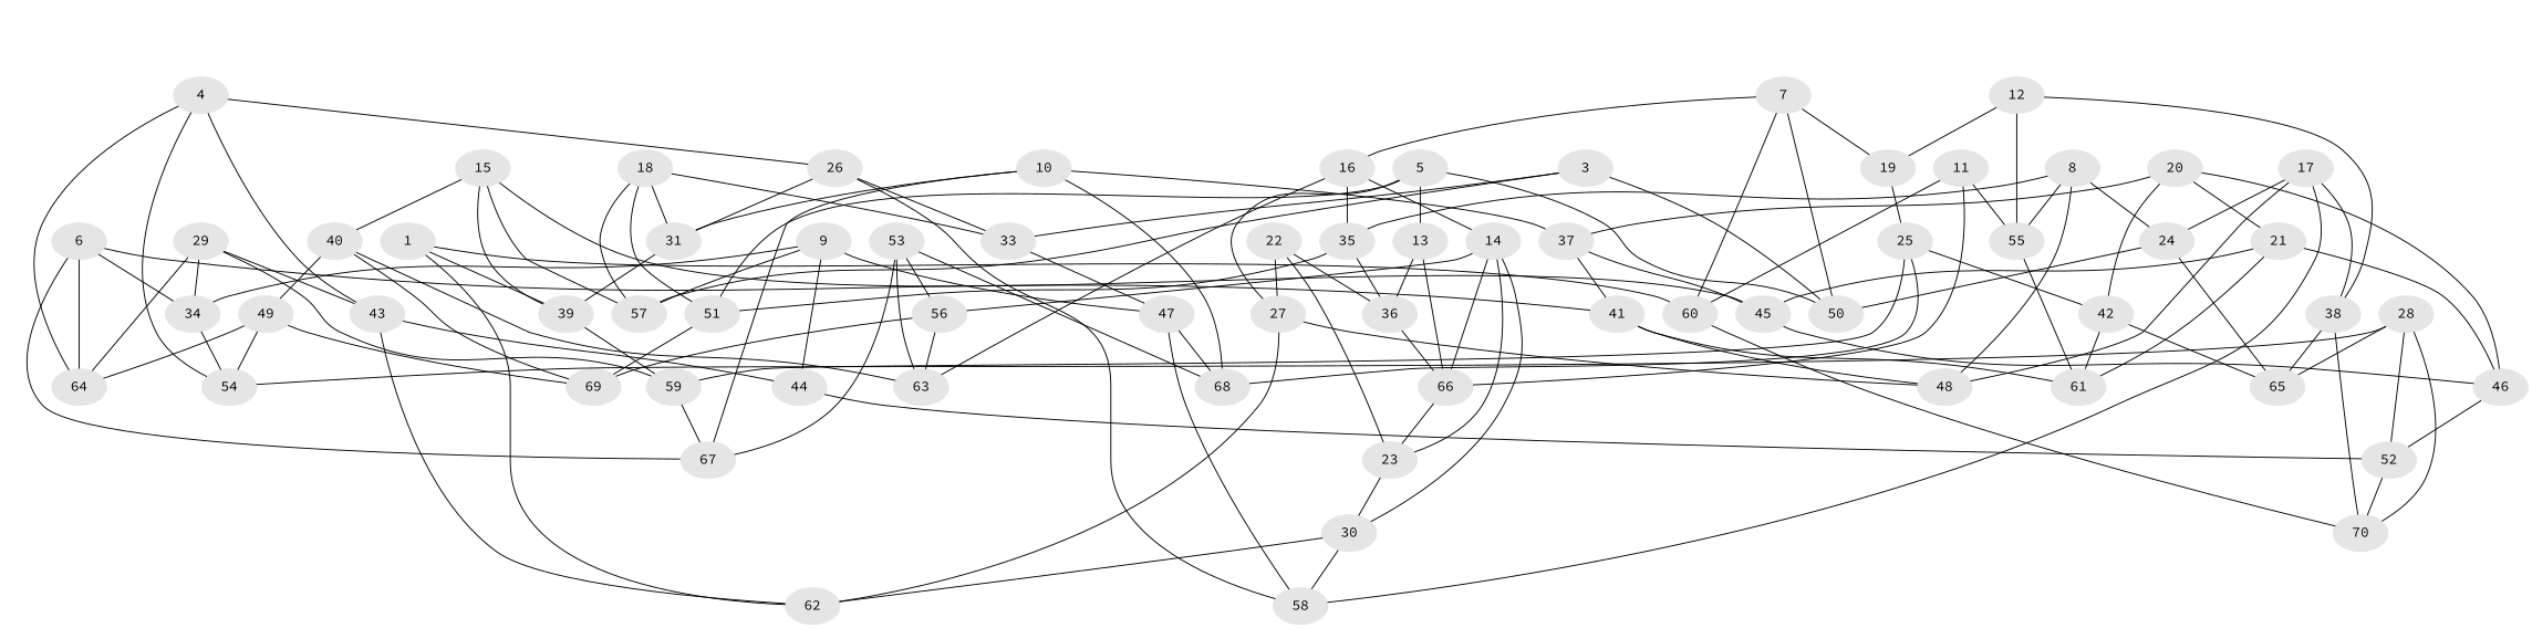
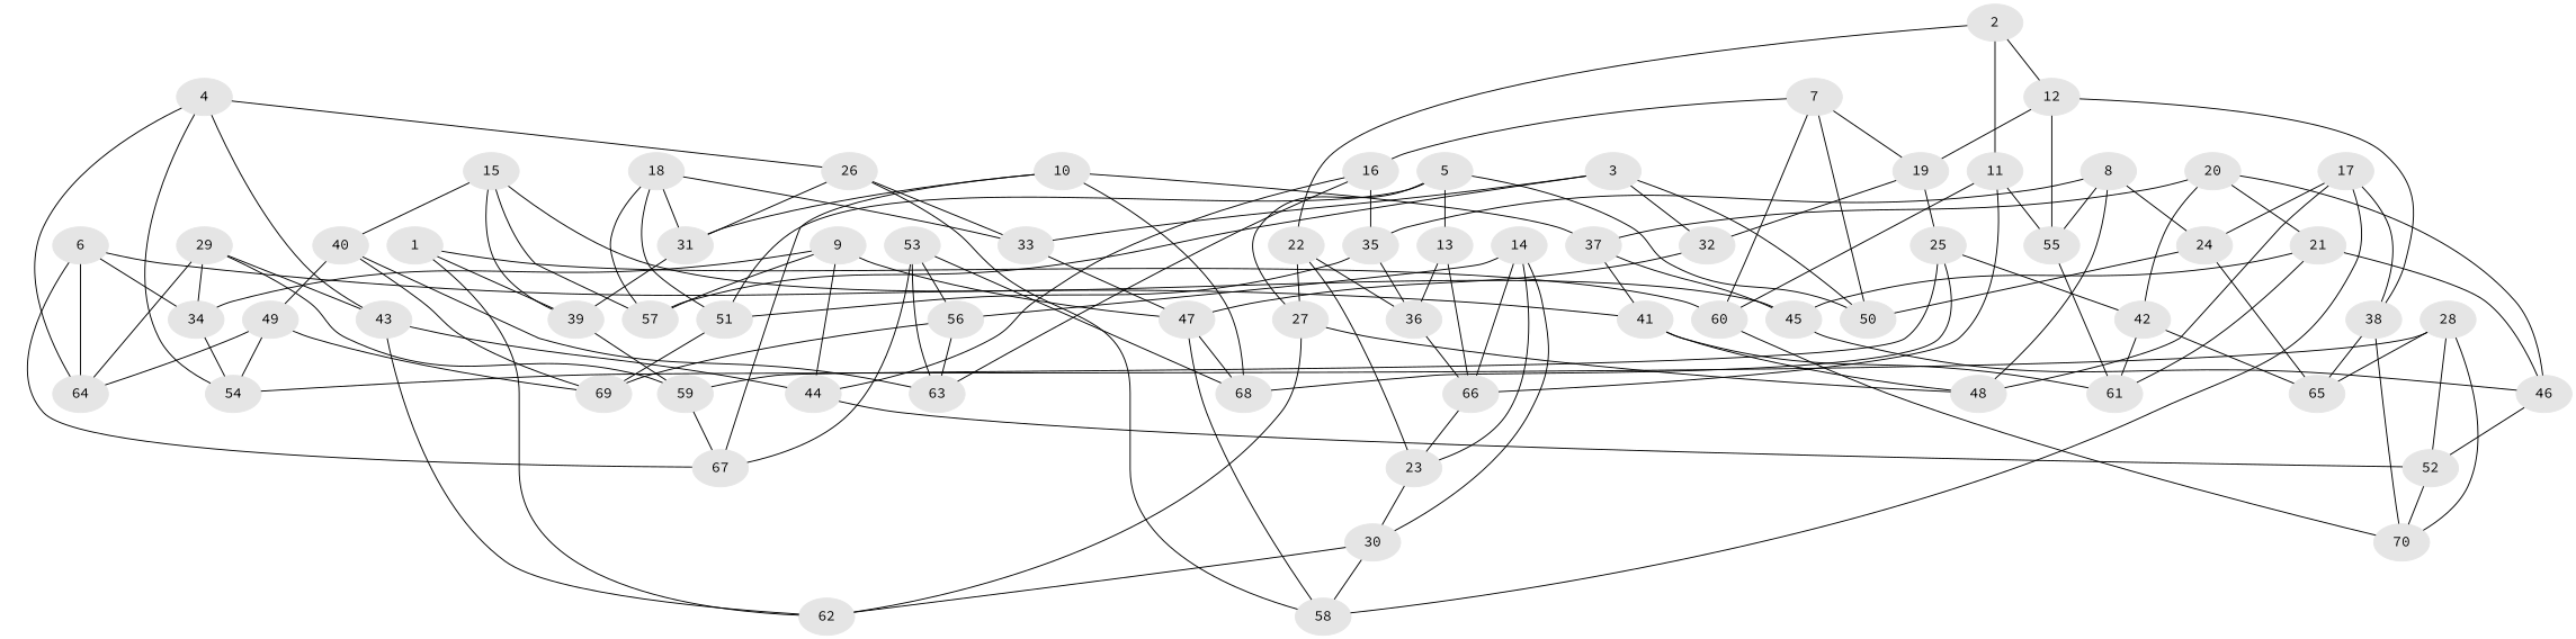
  graph {
    fontname="Source Code Pro"
    node [color=gray90 fontname="Source Code Pro" style=filled]
    edge [fontname="Source Code Pro"]
    1
    39
    60
    62
+   2
    11
    12
    22
    59
    70
    55
    66
    19
    38
    27
    23
    36
    3
+   32
    33
    50
    57
    47
    4
    26
    43
    54
    64
    31
    58
    44
    5
    13
    51
    48
    69
    6
    34
    41
    67
    61
    7
    16
    35
    63
    25
    8
    24
    65
    9
    52
    68
    10
    37
    45
    30
    14
    56
    15
    40
    49
    46
    17
    18
    42
    20
    21
    28
    29
    53
    1 -- 39
    1 -- 60
    1 -- 62
    39 -- 59
    60 -- 70
+   2 -- 11
+   2 -- 12
+   2 -- 22
    11 -- 60
    11 -- 55
    11 -- 66
    12 -- 55
    12 -- 19
    12 -- 38
    22 -- 27
    22 -- 23
    22 -- 36
    59 -- 67
    55 -- 61
    66 -- 23
+   19 -- 32
    19 -- 25
    38 -- 70
    38 -- 65
    27 -- 62
    27 -- 48
    23 -- 30
    36 -- 66
+   3 -- 32
    3 -- 33
    3 -- 50
    3 -- 57
+   32 -- 47
    33 -- 47
    47 -- 58
    47 -- 68
    4 -- 26
    4 -- 43
    4 -- 54
    4 -- 64
    26 -- 33
    26 -- 31
    26 -- 58
    43 -- 62
    43 -- 44
    31 -- 39
    44 -- 52
    5 -- 27
    5 -- 50
    5 -- 13
    5 -- 51
    13 -- 66
    13 -- 36
    51 -- 69
    6 -- 64
    6 -- 34
    6 -- 41
    6 -- 67
    34 -- 54
    41 -- 48
    41 -- 61
    7 -- 60
    7 -- 19
    7 -- 50
    7 -- 16
-   16 -- 14
+   16 -- 44
    16 -- 35
    16 -- 63
    35 -- 36
    35 -- 51
    25 -- 59
    25 -- 68
    25 -- 42
    8 -- 55
    8 -- 48
    8 -- 35
    8 -- 24
    24 -- 50
    24 -- 65
    9 -- 57
    9 -- 47
    9 -- 44
    9 -- 34
    52 -- 70
    10 -- 31
    10 -- 67
    10 -- 68
    10 -- 37
    37 -- 41
    37 -- 45
    45 -- 46
    30 -- 62
    30 -- 58
    14 -- 66
    14 -- 23
    14 -- 30
    14 -- 56
    56 -- 69
    56 -- 63
    15 -- 39
    15 -- 57
    15 -- 45
    15 -- 40
    40 -- 69
    40 -- 63
    40 -- 49
    49 -- 54
    49 -- 64
    49 -- 69
    46 -- 52
    17 -- 38
    17 -- 58
    17 -- 48
    17 -- 24
    18 -- 33
    18 -- 57
    18 -- 31
    18 -- 51
    42 -- 61
    42 -- 65
    20 -- 37
    20 -- 46
    20 -- 42
    20 -- 21
    21 -- 61
    21 -- 45
    21 -- 46
    28 -- 70
    28 -- 54
    28 -- 65
    28 -- 52
    29 -- 59
    29 -- 43
    29 -- 64
    29 -- 34
    53 -- 67
    53 -- 63
    53 -- 68
    53 -- 56
  }
